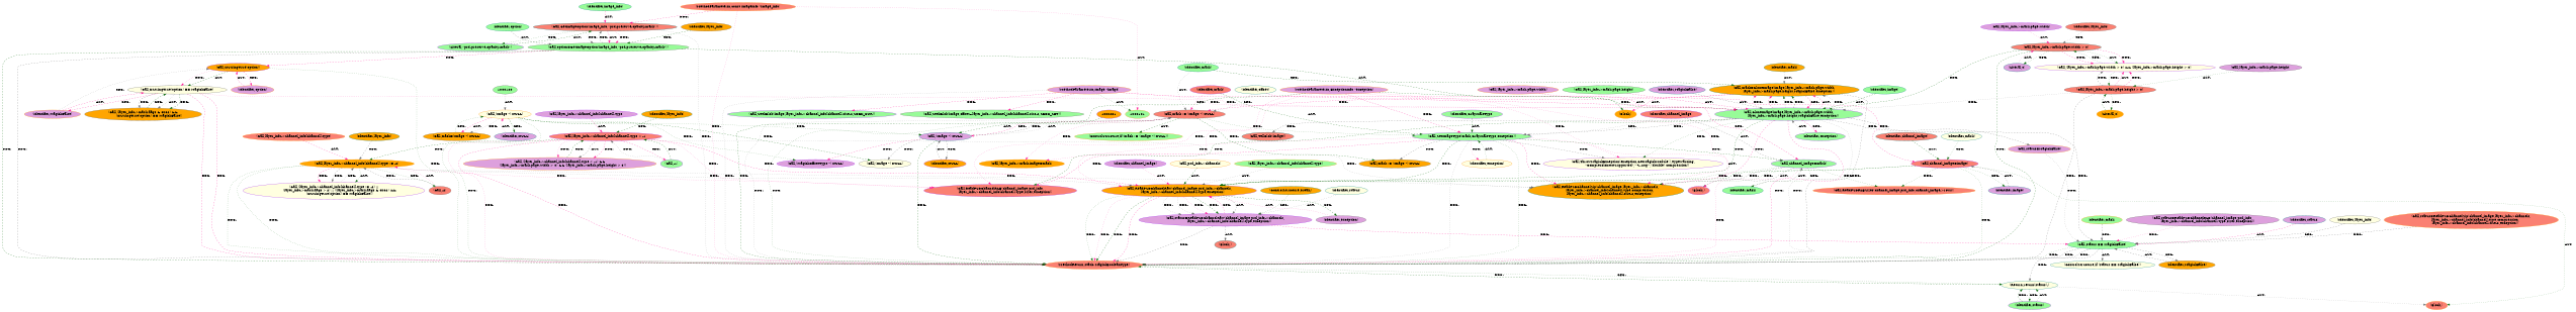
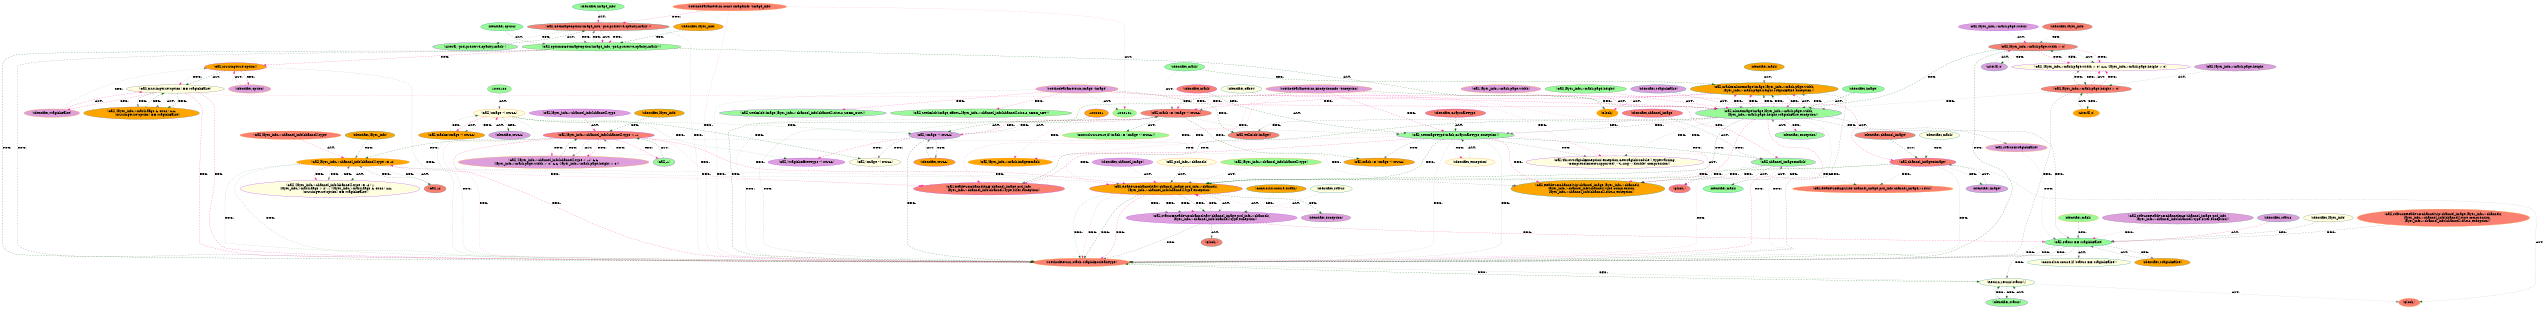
  digraph {
    node [color=teal fillcolor=palegreen style=filled]
    edge [color=darkgreen style=dashed]
    n1 [color=purple fillcolor=orange label="(Call,ReadPSDChannelRaw(channel_image,psd_info->channels,\n        layer_info->channel_info[channel].type,exception))"]
    n2 [color=purple fillcolor=plum label="(Call,status=ReadPSDChannelRaw(channel_image,psd_info->channels,\n        layer_info->channel_info[channel].type,exception))"]
    n3 [color=darkorange fillcolor=salmon label="(MethodReturn,static MagickBooleanType)"]
    n4 [color=gray40 fillcolor=plum label="(Identifier,exception)"]
    n5 [label="(Call,status == MagickFalse)"]
    n6 [fillcolor=salmon label="(Block,)"]
    n7 [fillcolor=lightyellow label="(Return,return(status);)"]
    n8 [color=purple label="(Call,channel_image=mask)"]
    n9 [fillcolor=orange label="(Call,ReadPSDChannelZip(channel_image,layer_info->channels,\n        layer_info->channel_info[channel].type,compression,\n        layer_info->channel_info[channel].size-2,exception))"]
    n10 [color=purple fillcolor=salmon label="(Block,)"]
    n11 [color=darkorange fillcolor=salmon label="(Call,ReadPSDRLESizes(channel_image,psd_info,channel_image->rows))"]
    n12 [label="(Identifier,mask)"]
    n13 [color=purple label="(Call,SetImageType(mask,GrayscaleType,exception))"]
    n14 [color=darkorange fillcolor=orange label="(Call,layer_info->mask.image=mask)"]
    n15 [color=purple fillcolor=lightyellow label="(Call,ThrowMagickException(exception,GetMagickModule(),TypeWarning,\n        \"CompressionNotSupported\",\"'%.20g'\",(double) compression))"]
    n16 [color=purple fillcolor=salmon label="(Call,ReadPSDChannelRLE(channel_image,psd_info,\n          layer_info->channel_info[channel].type,sizes,exception))"]
    n17 [color=gray40 fillcolor=orange label="(Call,mask != (Image *) NULL)"]
    n18 [color=darkorange fillcolor=lightyellow label="(Identifier,exception)"]
    n19 [color=gray40 fillcolor=salmon label="(Call,mask != (Image *) NULL)"]
    n20 [fillcolor=plum label="(Call,(Image *) NULL)"]
    n21 [color=darkorange label="(ControlStructure,if (mask != (Image *) NULL))"]
    n22 [color=gray40 fillcolor=lightyellow label="(Call,(Image *) NULL)"]
    n23 [color=purple fillcolor=orange label="(Identifier,NULL)"]
    n24 [color=purple fillcolor=plum label="(Call,(MagickOffsetType *) NULL)"]
    n25 [fillcolor=orange label="(Call,mask=CloneImage(image,layer_info->mask.page.width,\n         layer_info->mask.page.height,MagickFalse,exception))"]
    n26 [color=purple label="(Call,CloneImage(image,layer_info->mask.page.width,\n         layer_info->mask.page.height,MagickFalse,exception))"]
    n27 [color=darkorange fillcolor=orange label="(Block,)"]
    n28 [fillcolor=salmon label="(Call,TellBlob(image))"]
    n29 [color=purple label="(Identifier,exception)"]
    n30 [color=darkorange fillcolor=plum label="(Call,status=MagickFalse)"]
    n31 [color=gray40 fillcolor=orange label="(Identifier,MagickFalse)"]
    n32 [fillcolor=lightyellow label="(ControlStructure,if (status == MagickFalse))"]
    n33 [color=darkorange fillcolor=plum label="(MethodParameterIn,Image *image)"]
    n34 [color=purple fillcolor=salmon label="(Call,channel_image=image)"]
    n35 [color=gray40 label="(Call,SeekBlob(image,offset+layer_info->channel_info[channel].size-2,SEEK_SET))"]
    n36 [color=purple label="(Call,SeekBlob(image,layer_info->channel_info[channel].size-2,SEEK_CUR))"]
    1000101 [color=darkorange]
    n38 [color=darkorange fillcolor=salmon label="(Block,)"]
    n39 [fillcolor=plum label="(Identifier,image)"]
    n40 [fillcolor=salmon label="(Call,layer_info->mask.page.width > 0)"]
    n41 [fillcolor=plum label="(Literal,0)"]
    n42 [color=purple fillcolor=lightyellow label="(Call,(layer_info->mask.page.width > 0) && (layer_info->mask.page.height > 0))"]
    n43 [color=gray40 fillcolor=salmon label="(Call,layer_info->mask.page.height > 0)"]
    n44 [color=darkorange fillcolor=orange label="(Literal,0)"]
    n45 [color=gray40 fillcolor=lightyellow label="(Call,IsStringTrue(option) == MagickFalse)"]
    n46 [color=darkorange fillcolor=plum label="(Identifier,MagickFalse)"]
    n47 [color=gray40 fillcolor=orange label="(Call,(layer_info->mask.flags & 0x02) &&\n            (IsStringTrue(option) == MagickFalse))"]
    n48 [color=purple fillcolor=orange label="(Call,IsStringTrue(option))"]
    n49 [color=darkorange fillcolor=plum label="(Identifier,option)"]
    n50 [color=gray40 label="(Call,option=GetImageOption(image_info,\"psd:preserve-opacity-mask\"))"]
    n51 [fillcolor=salmon label="(Call,GetImageOption(image_info,\"psd:preserve-opacity-mask\"))"]
    n52 [color=purple label="(Literal,\"psd:preserve-opacity-mask\")"]
    n53 [color=darkorange fillcolor=salmon label="(MethodParameterIn,const ImageInfo *image_info)"]
    n54 [color=darkorange fillcolor=plum label="(MethodParameterIn,ExceptionInfo *exception)"]
    n55 [color=darkorange fillcolor=lightyellow label="(Call,(Image *) NULL)"]
    n56 [fillcolor=plum label="(Identifier,NULL)"]
    n57 [color=gray40 fillcolor=orange label="(Call,mask=(Image *) NULL)"]
    n58 [color=purple fillcolor=salmon label="(Call,layer_info->channel_info[channel].type < -1)"]
    n59 [color=purple label="(Call,-1)"]
    n60 [color=darkorange fillcolor=orange label="(Call,layer_info->channel_info[channel].type != -2)"]
    n61 [color=darkorange fillcolor=plum label="(Call,(layer_info->channel_info[channel].type < -1) &&\n      (layer_info->mask.page.width > 0) && (layer_info->mask.page.height > 0))"]
    n62 [color=gray40 fillcolor=salmon label="(Call,-2)"]
    n63 [color=purple fillcolor=lightyellow label="(Call,(layer_info->channel_info[channel].type != -2) ||\n           (layer_info->mask.flags > 2) || ((layer_info->mask.flags & 0x02) &&\n            (IsStringTrue(option) == MagickFalse)))"]
    n64 [color=purple label="(Identifier,status)"]
    n65 [fillcolor=plum label="(Identifier,status)"]
    n66 [color=purple fillcolor=plum label="(Call,layer_info->channel_info[channel].type)"]
    n67 [fillcolor=salmon label="(Identifier,channel_image)"]
    n68 [fillcolor=orange label="(ControlStructure,break;)"]
    n69 [color=gray40 fillcolor=lightyellow label="(Identifier,layer_info)"]
    n70 [color=gray40 fillcolor=orange label="(Identifier,layer_info)"]
    n71 [fillcolor=orange label="(Identifier,layer_info)"]
    n72 [color=darkorange fillcolor=salmon label="(Call,status=ReadPSDChannelZip(channel_image,layer_info->channels,\n        layer_info->channel_info[channel].type,compression,\n        layer_info->channel_info[channel].size-2,exception))"]
-   n73 [color=purple label="(Identifier,GrayscaleType)"]
+   n73 [color=purple fillcolor=salmon label="(Identifier,GrayscaleType)"]
    n74 [color=gray40 fillcolor=plum label="(Call,layer_info->mask.page.height)"]
    n75 [label="(Identifier,option)"]
    n76 [color=gray40 label="(Call,layer_info->mask.page.height)"]
    n77 [fillcolor=plum label="(Identifier,MagickFalse)"]
    n78 [fillcolor=lightyellow label="(Identifier,status)"]
    n79 [fillcolor=lightyellow label="(Identifier,offset)"]
    n80 [label="(Identifier,mask)"]
    n81 [color=purple fillcolor=plum label="(Identifier,channel_image)"]
    n82 [color=gray40 fillcolor=salmon label="(Identifier,layer_info)"]
    n83 [label="(Identifier,image_info)"]
    n84 [label="(Identifier,image)"]
    n85 [color=purple fillcolor=salmon label="(Identifier,mask)"]
    n86 [fillcolor=orange label="(Identifier,layer_info)"]
    n87 [fillcolor=lightyellow label="(Identifier,mask)"]
    n88 [color=darkorange fillcolor=plum label="(Call,layer_info->mask.page.width)"]
    n89 [color=darkorange label="(Identifier,mask)"]
    n90 [color=purple fillcolor=plum label="(Call,layer_info->mask.page.width)"]
    n91 [color=darkorange fillcolor=salmon label="(Call,layer_info->channel_info[channel].type)"]
    n92 [color=gray40 fillcolor=plum label="(Call,status=ReadPSDChannelRLE(channel_image,psd_info,\n          layer_info->channel_info[channel].type,sizes,exception))"]
    n93 [fillcolor=orange label="(Identifier,mask)"]
    n94 [color=darkorange fillcolor=lightyellow label="(Call,psd_info->channels)"]
    n95 [color=darkorange label="(Call,layer_info->channel_info[channel].type)"]
    n96 [color=purple fillcolor=salmon label="(Identifier,channel_image)"]
    1000231 [color=purple fillcolor=orange]
    1000120 [color=gray40]
    n1 -> n2 [color=gray40 label="AST: "]
    n1 -> n2 [color=gray40 label="DDG: " style=dotted]
    n1 -> n2 [color=gray40 label="DDG: " style=dotted]
    n1 -> n2 [color=deeppink label="DDG: " style=dotted]
    n1 -> n2 [label="DDG: "]
    n1 -> n3 [color=deeppink label="DDG: "]
    n1 -> n3 [label="DDG: " style=dotted]
    n1 -> n3 [color=deeppink label="DDG: " style=dotted]
    n1 -> n3 [label="DDG: "]
    n1 -> n4 [label="CFG: "]
    n2 -> n1 [color=deeppink label="CFG: "]
    n2 -> n3 [color=gray40 label="DDG: "]
    n2 -> n5 [color=deeppink label="DDG: "]
    n2 -> n6 [color=gray40 label="AST: "]
    n3 -> n7 [label="CFG: " style=dotted]
    n4 -> n1 [color=deeppink label="AST: " style=dotted]
    n5 -> n3 [label="DDG: " style=dotted]
    n5 -> n3 [color=gray40 label="DDG: "]
    n5 -> n3 [color=gray40 label="DDG: "]
    n5 -> n7 [color=gray40 label="DDG: "]
    n5 -> n31 [color=gray40 label="CFG: "]
    n5 -> n32 [color=gray40 label="AST: "]
    n7 -> n3 [label="DDG: "]
    n7 -> n38 [color=gray40 label="AST: " style=dotted]
    n7 -> n64 [label="CFG: " style=dotted]
    n8 -> n1 [label="DDG: " style=dotted]
    n8 -> n3 [color=deeppink label="DDG: " style=dotted]
    n8 -> n9 [color=gray40 label="DDG: "]
    n8 -> n10 [color=gray40 label="AST: "]
    n8 -> n11 [label="DDG: " style=dotted]
    n8 -> n12 [label="CFG: " style=dotted]
    n12 -> n8 [color=gray40 label="AST: "]
    n13 -> n1 [label="DDG: "]
    n13 -> n3 [color=gray40 label="DDG: " style=dotted]
    n13 -> n3 [label="DDG: " style=dotted]
    n13 -> n8 [label="DDG: "]
    n13 -> n9 [color=deeppink label="DDG: "]
    n13 -> n10 [color=deeppink label="AST: " style=dotted]
    n13 -> n14 [color=deeppink label="DDG: " style=dotted]
    n13 -> n15 [color=gray40 label="DDG: "]
    n13 -> n16 [color=deeppink label="DDG: "]
    n13 -> n17 [color=gray40 label="DDG: "]
    n13 -> n18 [color=deeppink label="CFG: " style=dotted]
    n18 -> n13 [label="AST: " style=dotted]
    n19 -> n3 [color=gray40 label="DDG: " style=dotted]
    n19 -> n3 [label="DDG: " style=dotted]
    n19 -> n13 [label="DDG: " style=dotted]
    n19 -> n14 [color=deeppink label="DDG: " style=dotted]
    n19 -> n17 [label="DDG: "]
    n19 -> n20 [color=deeppink label="CFG: "]
    n19 -> n21 [label="AST: "]
    n20 -> n3 [label="DDG: "]
    n20 -> n19 [color=gray40 label="AST: " style=dotted]
    n20 -> n19 [color=gray40 label="DDG: "]
    n20 -> n22 [color=gray40 label="DDG: "]
    n20 -> n23 [color=gray40 label="CFG: "]
    n20 -> n24 [color=deeppink label="DDG: "]
    n23 -> n20 [color=gray40 label="AST: "]
    n25 -> n3 [color=gray40 label="DDG: "]
    n25 -> n19 [color=deeppink label="DDG: "]
    n25 -> n26 [color=deeppink label="CFG: "]
    n25 -> n27 [color=deeppink label="AST: "]
    n26 -> n1 [label="DDG: "]
    n26 -> n3 [color=deeppink label="DDG: "]
    n26 -> n3 [color=gray40 label="DDG: " style=dotted]
    n26 -> n5 [color=gray40 label="DDG: "]
    n26 -> n9 [color=deeppink label="DDG: "]
    n26 -> n13 [color=gray40 label="DDG: "]
    n26 -> n15 [label="DDG: " style=dotted]
    n26 -> n16 [label="DDG: "]
    n26 -> n25 [color=deeppink label="AST: "]
    n26 -> n25 [color=gray40 label="DDG: " style=dotted]
    n26 -> n25 [color=deeppink label="DDG: " style=dotted]
    n26 -> n25 [color=deeppink label="DDG: "]
    n26 -> n25 [label="DDG: " style=dotted]
    n26 -> n25 [label="DDG: "]
    n26 -> n28 [color=gray40 label="DDG: "]
    n26 -> n29 [color=deeppink label="CFG: "]
    n26 -> n30 [color=gray40 label="DDG: "]
    n29 -> n26 [color=gray40 label="AST: " style=dotted]
    n30 -> n5 [color=gray40 label="DDG: " style=dotted]
    n31 -> n5 [color=gray40 label="AST: "]
    n33 -> n3 [color=gray40 label="DDG: " style=dotted]
    n33 -> n26 [color=deeppink label="DDG: " style=dotted]
-   n33 -> n34 [color=deeppink label="DDG: "]
+   n33 -> n28 [label="DDG: "]
+   n33 -> n34 [color=deeppink label="AST: "]
    n33 -> n35 [color=deeppink label="DDG: "]
    n33 -> n36 [color=deeppink label="DDG: "]
    n33 -> 1000101 [label="AST: " style=dotted]
    n34 -> n1 [label="DDG: "]
    n34 -> n3 [label="DDG: " style=dotted]
    n34 -> n9 [label="DDG: " style=dotted]
    n34 -> n11 [label="DDG: " style=dotted]
    n34 -> n38 [label="AST: " style=dotted]
    n34 -> n39 [label="CFG: " style=dotted]
    n39 -> n34 [color=gray40 label="AST: "]
    n40 -> n3 [label="DDG: "]
    n40 -> n26 [label="DDG: "]
    n40 -> n41 [label="CFG: " style=dotted]
    n40 -> n42 [label="AST: " style=dotted]
    n40 -> n42 [color=deeppink label="DDG: "]
    n40 -> n42 [color=deeppink label="DDG: "]
    n41 -> n40 [color=deeppink label="AST: " style=dotted]
    n42 -> n40 [label="CFG: " style=dotted]
    n42 -> n43 [label="CFG: " style=dotted]
    n43 -> n3 [color=gray40 label="DDG: "]
    n43 -> n26 [color=gray40 label="DDG: " style=dotted]
    n43 -> n42 [color=deeppink label="AST: "]
    n43 -> n42 [color=deeppink label="DDG: "]
    n43 -> n42 [color=gray40 label="DDG: "]
    n43 -> n44 [label="CFG: " style=dotted]
    n44 -> n43 [label="AST: "]
    n45 -> n3 [color=deeppink label="DDG: "]
    n45 -> n3 [color=deeppink label="DDG: "]
    n45 -> n26 [color=deeppink label="DDG: " style=dotted]
    n45 -> n46 [color=deeppink label="CFG: "]
    n45 -> n47 [color=gray40 label="AST: " style=dotted]
    n45 -> n47 [label="DDG: "]
    n45 -> n47 [color=gray40 label="DDG: "]
    n46 -> n45 [color=deeppink label="AST: "]
    n46 -> n48 [color=gray40 label="CFG: " style=dotted]
    n47 -> n45 [label="CFG: "]
    n48 -> n3 [label="DDG: " style=dotted]
    n48 -> n45 [label="AST: "]
    n48 -> n45 [color=deeppink label="DDG: " style=dotted]
    n48 -> n49 [color=deeppink label="CFG: "]
    n49 -> n48 [color=deeppink label="AST: "]
    n50 -> n3 [label="DDG: "]
    n50 -> n3 [color=gray40 label="DDG: "]
    n50 -> n27 [label="AST: "]
    n50 -> n48 [color=deeppink label="DDG: "]
    n50 -> n51 [color=gray40 label="CFG: "]
    n51 -> n3 [color=gray40 label="DDG: " style=dotted]
    n51 -> n50 [color=deeppink label="AST: "]
    n51 -> n50 [color=deeppink label="DDG: " style=dotted]
    n51 -> n50 [color=gray40 label="DDG: " style=dotted]
    n51 -> n52 [label="CFG: " style=dotted]
    n52 -> n51 [label="AST: "]
    n53 -> n3 [color=deeppink label="DDG: " style=dotted]
    n53 -> 1000101 [color=deeppink label="AST: " style=dotted]
    n53 -> n51 [color=deeppink label="DDG: "]
    n54 -> n1 [color=deeppink label="DDG: " style=dotted]
    n54 -> n3 [label="DDG: "]
    n54 -> n9 [color=deeppink label="DDG: " style=dotted]
    n54 -> n13 [color=deeppink label="DDG: "]
    n54 -> n15 [color=deeppink label="DDG: " style=dotted]
    n54 -> n16 [color=deeppink label="DDG: " style=dotted]
    n54 -> n26 [label="DDG: "]
    n55 -> n3 [label="DDG: " style=dotted]
    n55 -> n20 [label="DDG: " style=dotted]
    n55 -> n22 [label="DDG: "]
    n55 -> n24 [label="DDG: " style=dotted]
    n55 -> n56 [label="CFG: "]
    n55 -> n57 [color=deeppink label="AST: "]
    n55 -> n57 [color=gray40 label="DDG: " style=dotted]
    n56 -> n55 [color=deeppink label="AST: " style=dotted]
    n57 -> n55 [label="CFG: " style=dotted]
    n58 -> n1 [color=deeppink label="DDG: "]
    n58 -> n3 [color=deeppink label="DDG: " style=dotted]
    n58 -> n3 [color=deeppink label="DDG: "]
    n58 -> n9 [color=gray40 label="DDG: " style=dotted]
    n58 -> n16 [color=deeppink label="DDG: " style=dotted]
    n58 -> n59 [color=deeppink label="CFG: "]
    n58 -> n60 [label="DDG: "]
    n58 -> n61 [color=gray40 label="AST: "]
    n58 -> n61 [color=deeppink label="DDG: "]
    n58 -> n61 [color=deeppink label="DDG: " style=dotted]
    n59 -> n58 [label="AST: "]
    n59 -> n58 [color=gray40 label="DDG: " style=dotted]
    n60 -> n1 [color=gray40 label="DDG: " style=dotted]
    n60 -> n3 [label="DDG: " style=dotted]
    n60 -> n3 [label="DDG: " style=dotted]
    n60 -> n9 [color=gray40 label="DDG: " style=dotted]
    n60 -> n16 [color=deeppink label="DDG: " style=dotted]
    n60 -> n62 [label="CFG: " style=dotted]
    n60 -> n63 [label="AST: " style=dotted]
    n60 -> n63 [color=deeppink label="DDG: "]
    n60 -> n63 [color=gray40 label="DDG: "]
    n61 -> n58 [label="CFG: "]
    n62 -> n60 [color=deeppink label="AST: " style=dotted]
    n62 -> n60 [color=gray40 label="DDG: "]
    n63 -> n60 [color=gray40 label="CFG: " style=dotted]
    n64 -> n7 [label="AST: " style=dotted]
    n64 -> n7 [label="DDG: "]
    n65 -> n5 [color=deeppink label="AST: "]
    n66 -> n58 [color=deeppink label="AST: "]
    n67 -> n34 [label="AST: "]
    n68 -> n2 [label="CFG: " style=dotted]
    n69 -> n5 [color=gray40 label="CFG: "]
    n70 -> n50 [label="CFG: "]
    n71 -> n60 [color=gray40 label="CFG: "]
    n72 -> n5 [color=gray40 label="DDG: "]
    n73 -> n13 [label="AST: "]
    n74 -> n43 [label="AST: " style=dotted]
    n75 -> n50 [color=gray40 label="AST: "]
    n76 -> n26 [color=deeppink label="AST: "]
    n77 -> n26 [color=gray40 label="AST: "]
    n78 -> n2 [color=gray40 label="AST: " style=dotted]
    n79 -> n8 [color=deeppink label="CFG: "]
    n79 -> n19 [color=gray40 label="CFG: " style=dotted]
    n80 -> n19 [color=gray40 label="AST: " style=dotted]
    n80 -> n25 [label="CFG: "]
    n81 -> n1 [color=deeppink label="AST: " style=dotted]
    n82 -> n40 [color=gray40 label="CFG: " style=dotted]
    n83 -> n51 [color=deeppink label="AST: "]
    n84 -> n26 [label="AST: "]
    n85 -> n13 [label="AST: "]
    n85 -> n19 [color=deeppink label="CFG: " style=dotted]
    n86 -> n58 [label="CFG: "]
    n87 -> n34 [label="CFG: " style=dotted]
    n88 -> n26 [color=deeppink label="AST: "]
    n89 -> n5 [color=gray40 label="CFG: "]
    n90 -> n40 [color=deeppink label="AST: " style=dotted]
    n91 -> n60 [color=deeppink label="AST: "]
    n92 -> n5 [color=deeppink label="DDG: " style=dotted]
    n93 -> n25 [color=gray40 label="AST: " style=dotted]
    n94 -> n1 [label="AST: "]
    n95 -> n1 [color=gray40 label="AST: " style=dotted]
    n96 -> n8 [color=gray40 label="AST: "]
    n96 -> n13 [color=gray40 label="CFG: " style=dotted]
    1000231 -> n20 [label="AST: "]
    1000120 -> n55 [color=gray40 label="AST: " style=dotted]
  }
